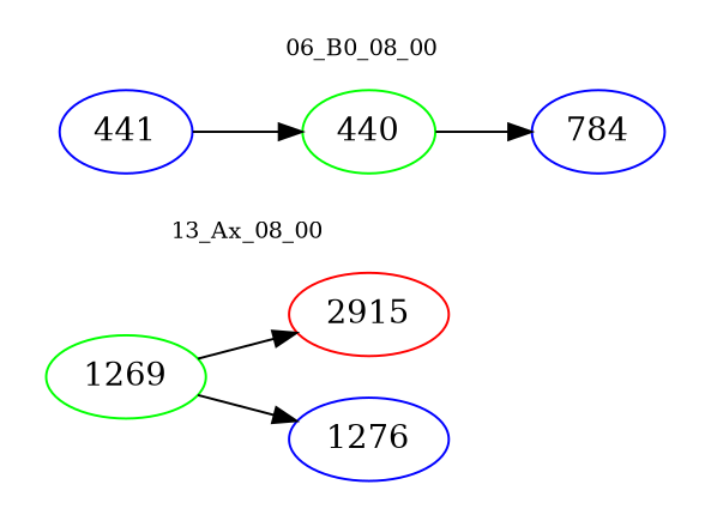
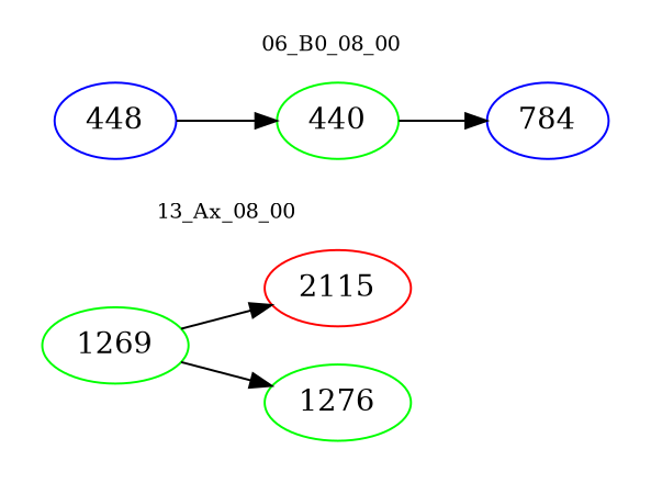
  digraph {
    rankdir=LR
    node [color=blue]
    edge [color=black]
-   n1 [label=1276]
+   n1 [color=green label=1276]
    n2 [color=green label=1269]
-   n3 [color=red label=2915]
-   n4 [label=441]
+   n3 [color=red label=2115]
+   n4 [label=448]
    n5 [color=green label=440]
    n6 [label=784]
    subgraph cluster_1 {
      color=white
      fontsize=10
      label="13_Ax_08_00"
      n1
      n2
      n3
    }
    subgraph cluster_2 {
      color=white
      fontsize=10
      label="06_B0_08_00"
      n4
      n5
      n6
    }
    n2 -> n1
    n2 -> n3
    n4 -> n5
    n5 -> n6
  }
